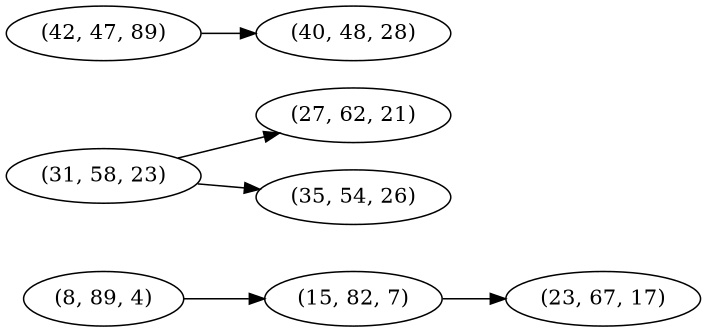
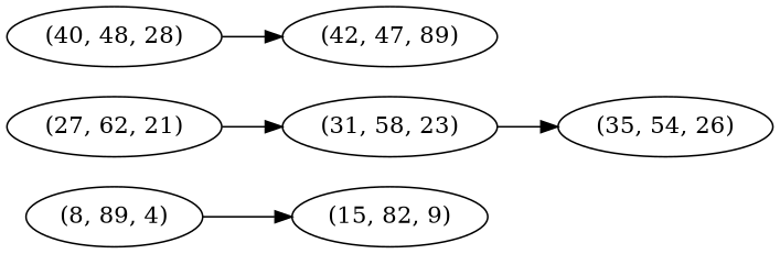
  digraph {
    rankdir=LR
    "(8, 89, 4)"
-   "(15, 82, 9)" [label="(15, 82, 7)"]
-   "(23, 67, 17)"
+   "(15, 82, 9)"
    "(27, 62, 21)"
    "(31, 58, 23)"
    "(35, 54, 26)"
    n7 [label="(42, 47, 89)"]
    "(40, 48, 28)"
    "(8, 89, 4)" -> "(15, 82, 9)"
-   "(15, 82, 9)" -> "(23, 67, 17)"
-   "(31, 58, 23)" -> "(27, 62, 21)"
+   "(27, 62, 21)" -> "(31, 58, 23)"
    "(31, 58, 23)" -> "(35, 54, 26)"
-   n7 -> "(40, 48, 28)"
+   "(40, 48, 28)" -> n7
  }
